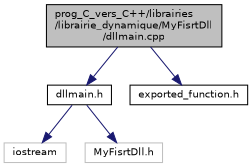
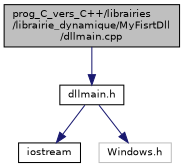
  digraph {
    node [color=black fillcolor=white fontname=Helvetica fontsize=10 shape=record style=filled]
    edge [color=midnightblue fontname=Helvetica fontsize=10 labelfontname=Helvetica labelfontsize=10 style=solid]
    n1 [fillcolor=grey75 fontcolor=black height=0.2 label="prog_C_vers_C++/librairies\l/librairie_dynamique/MyFisrtDll\l/dllmain.cpp" width=0.4]
    n2 [height=0.2 label="dllmain.h" width=0.4]
-   n3 [height=0.2 label="exported_function.h" width=0.4]
-   n4 [color=grey75 height=0.2 label=iostream width=0.4]
-   n5 [color=grey75 height=0.2 label="MyFisrtDll.h" width=0.4]
+   n4 [height=0.2 label=iostream width=0.4]
+   n5 [color=grey75 height=0.2 label="Windows.h" width=0.4]
    n1 -> n2
-   n1 -> n3
    n2 -> n4
    n2 -> n5
  }
